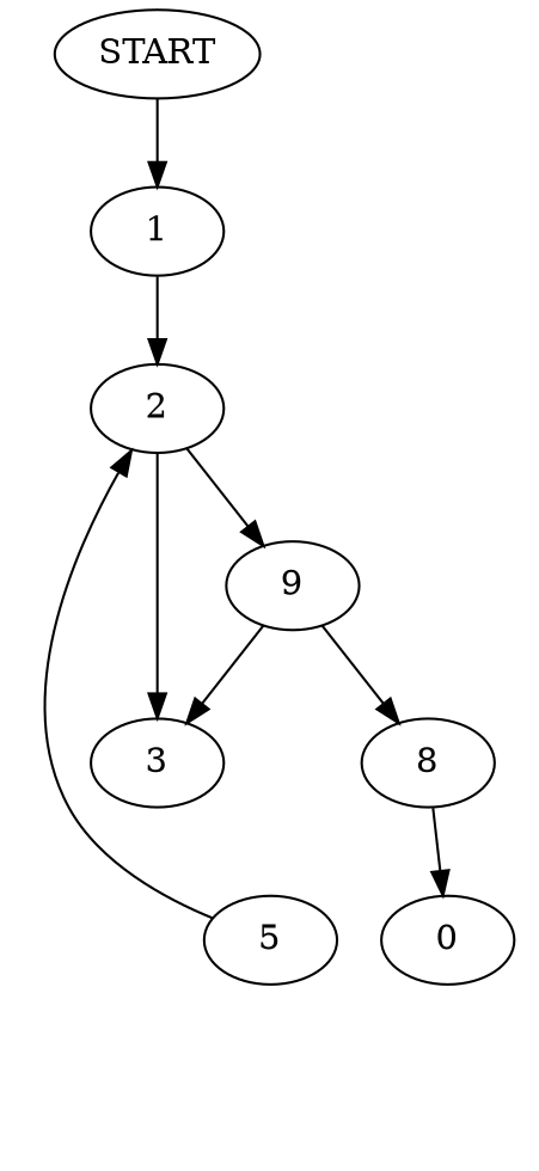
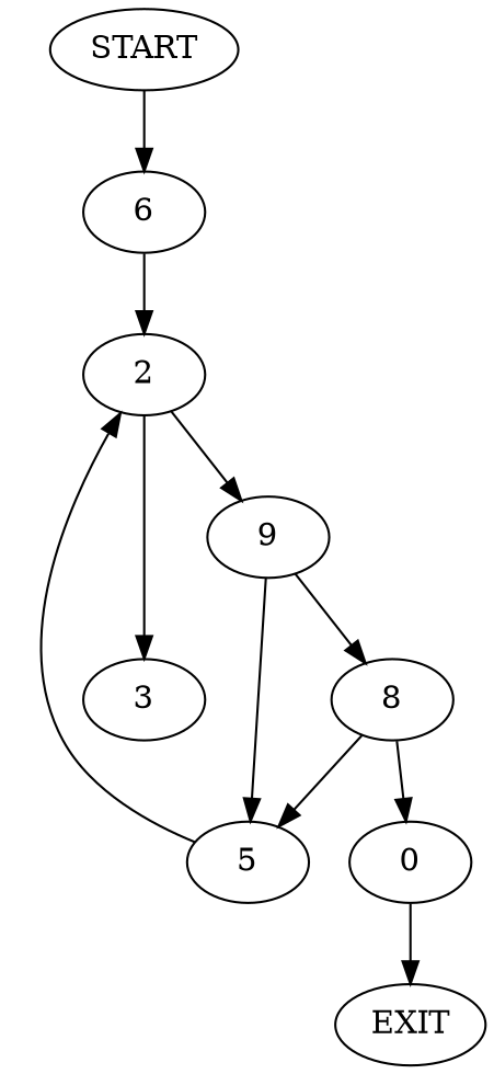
  digraph {
    n1 [label=START]
-   1
+   1 [label=6]
    2
+   n4 [label=EXIT]
    3
    n6 [label=9]
    5
    n8 [label=8]
    n9 [label=0]
    n1 -> 1
    1 -> 2
    2 -> 3
    2 -> n6
-   n6 -> 3
+   n6 -> 5
    n6 -> n8
    5 -> 2
+   n8 -> 5
    n8 -> n9
+   n9 -> n4
  }
